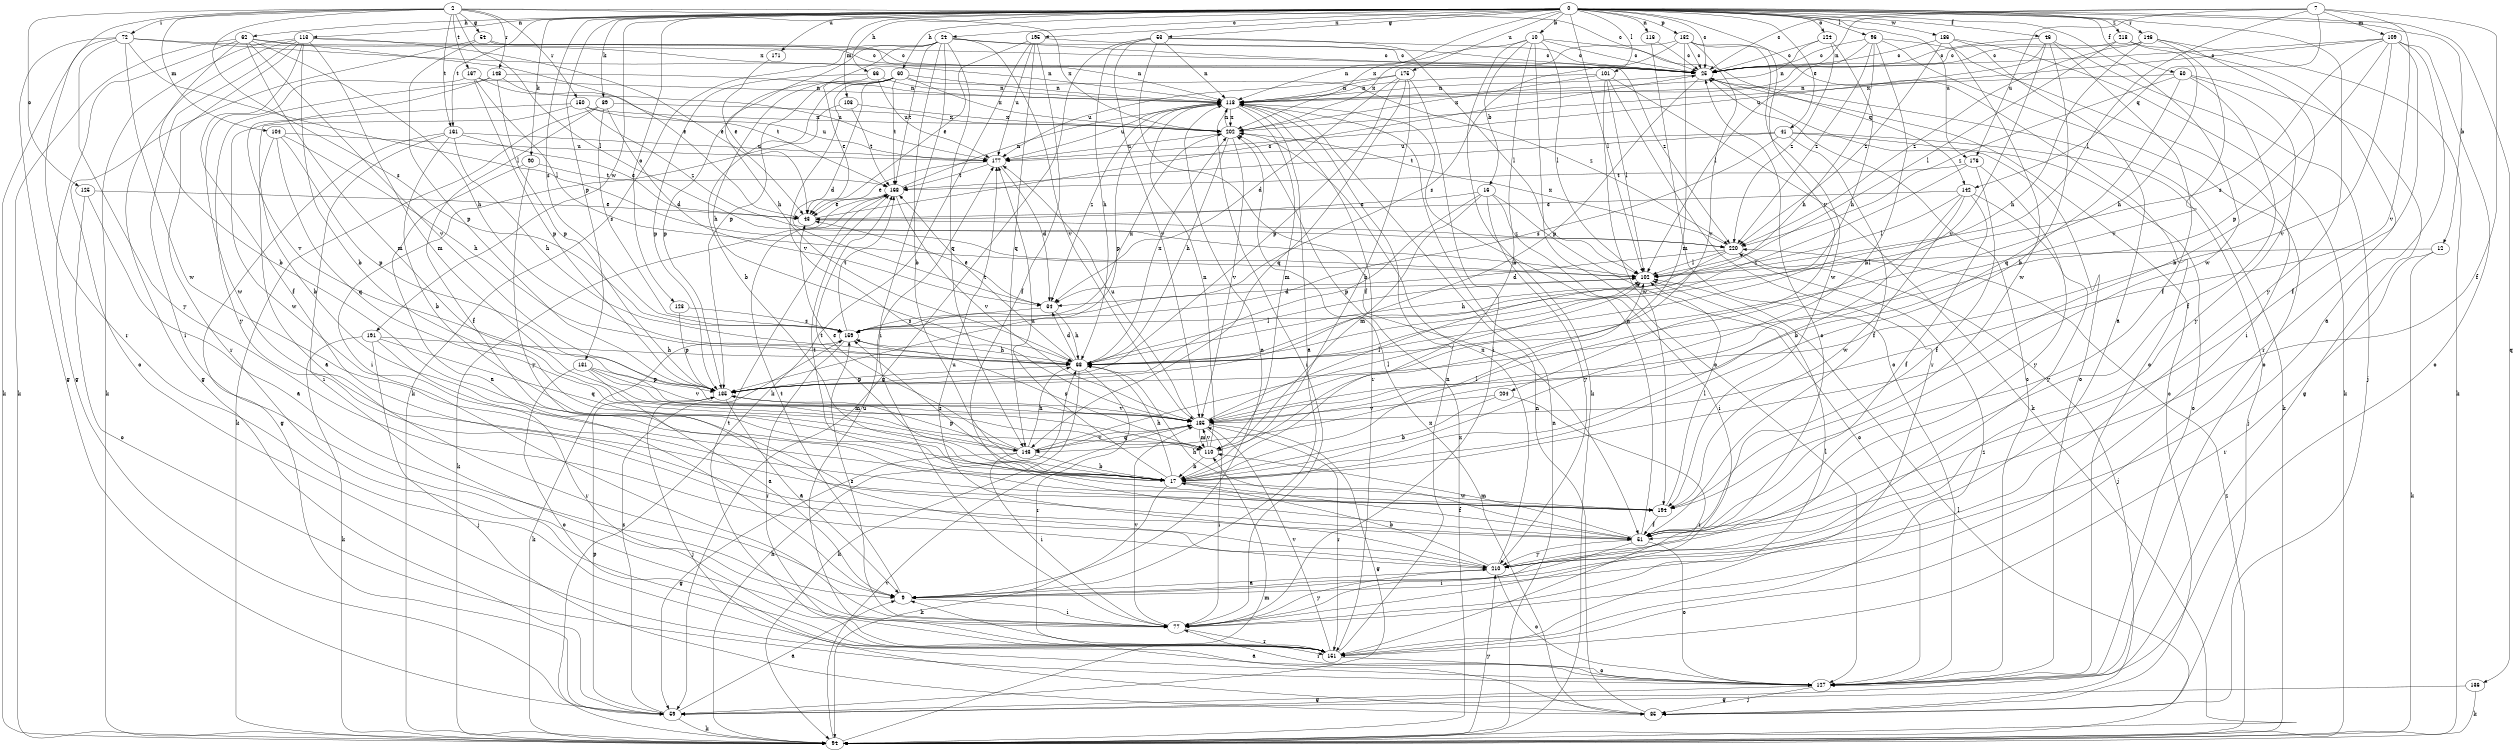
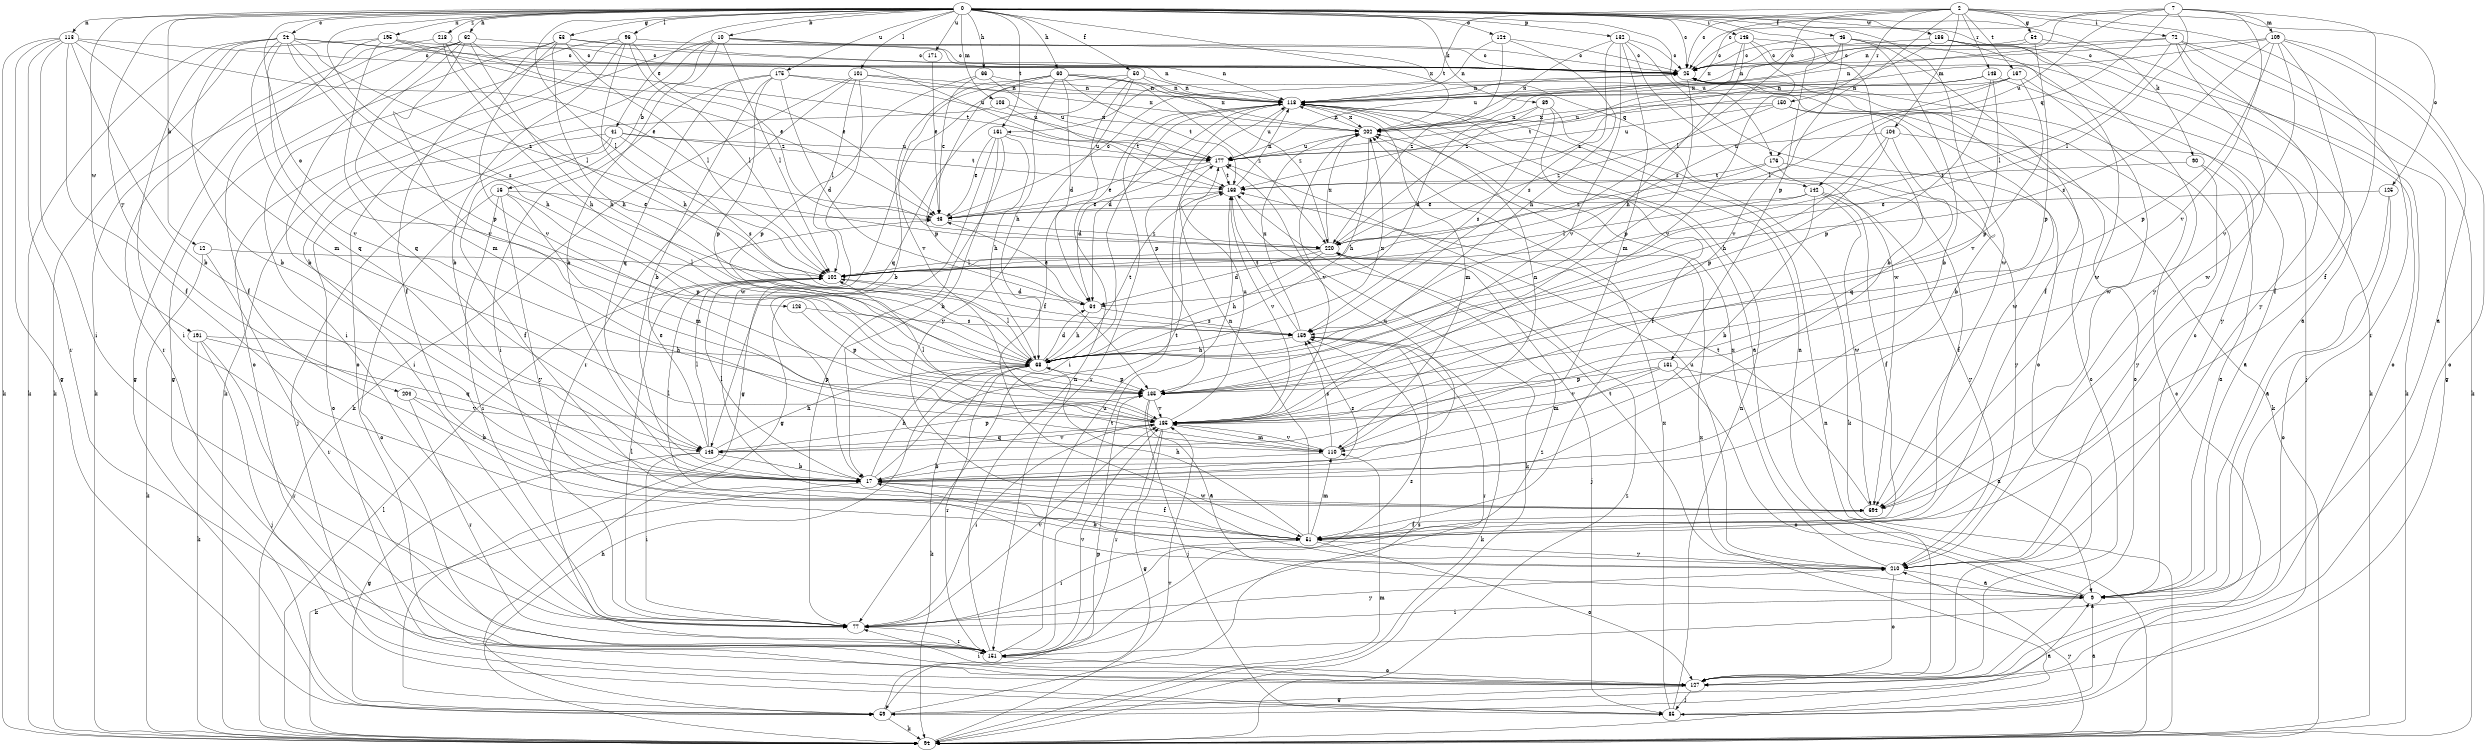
  strict digraph {
    0
    10
    12
    24
    25
    41
    n7 [label=46]
    50
    53
    60
    62
    66
    89
    90
    96
    101
    102
    103
    113
-   116
    123
    124
    131
    132
-   136
    146
    159
    161
    171
    175
    176
    186
    191
-   194
+   194 [label=694]
    195
    202
    204
    210
    218
    118
    142
    16
    17
    94
    127
    151
    185
    77
    168
    135
    68
    143
    220
    51
    177
    85
    59
    34
    43
    110
    9
    2
    54
    72
    104
    125
    148
    150
    167
    7
    109
    0 -> 10 [label=b]
    0 -> 12 [label=b]
    0 -> 24 [label=c]
    0 -> 25 [label=c]
    0 -> 41 [label=e]
    0 -> n7 [label=f]
    0 -> 50 [label=f]
    0 -> 53 [label=g]
    0 -> 60 [label=h]
    0 -> 62 [label=h]
    0 -> 66 [label=h]
    0 -> 89 [label=k]
    0 -> 90 [label=k]
    0 -> 96 [label=l]
    0 -> 101 [label=l]
    0 -> 102 [label=l]
    0 -> 103 [label=m]
    0 -> 113 [label=n]
-   0 -> 116 [label=n]
    0 -> 123 [label=o]
    0 -> 124 [label=o]
    0 -> 131 [label=p]
    0 -> 132 [label=p]
-   0 -> 136 [label=q]
    0 -> 146 [label=r]
    0 -> 159 [label=s]
    0 -> 161 [label=t]
    0 -> 171 [label=u]
    0 -> 175 [label=u]
    0 -> 176 [label=u]
    0 -> 186 [label=w]
    0 -> 191 [label=w]
    0 -> 194 [label=w]
    0 -> 195 [label=x]
    0 -> 202 [label=x]
    0 -> 204 [label=y]
    0 -> 210 [label=y]
    0 -> 218 [label=z]
    10 -> 25 [label=c]
    10 -> 102 [label=l]
    10 -> 118 [label=n]
    10 -> 142 [label=q]
    10 -> 16 [label=b]
    10 -> 17 [label=b]
    10 -> 94 [label=k]
    10 -> 127 [label=o]
    12 -> 102 [label=l]
    12 -> 94 [label=k]
    12 -> 151 [label=r]
    24 -> 25 [label=c]
    24 -> 17 [label=b]
    24 -> 94 [label=k]
    24 -> 185 [label=v]
    24 -> 77 [label=i]
    24 -> 168 [label=t]
    24 -> 135 [label=p]
    24 -> 68 [label=h]
    24 -> 143 [label=q]
    24 -> 220 [label=z]
    25 -> 118 [label=n]
    25 -> 94 [label=k]
    25 -> 127 [label=o]
    25 -> 135 [label=p]
    41 -> 159 [label=s]
    41 -> 127 [label=o]
    41 -> 168 [label=t]
    41 -> 51 [label=f]
    41 -> 177 [label=u]
    41 -> 85 [label=j]
    n7 -> 25 [label=c]
    n7 -> 17 [label=b]
    n7 -> 185 [label=v]
    n7 -> 51 [label=f]
    n7 -> 177 [label=u]
    n7 -> 85 [label=j]
    50 -> 210 [label=y]
    50 -> 118 [label=n]
    50 -> 143 [label=q]
    50 -> 220 [label=z]
    50 -> 51 [label=f]
    50 -> 59 [label=g]
    53 -> 25 [label=c]
    53 -> 102 [label=l]
    53 -> 118 [label=n]
    53 -> 185 [label=v]
    53 -> 68 [label=h]
    53 -> 51 [label=f]
    53 -> 59 [label=g]
    60 -> 202 [label=x]
    60 -> 118 [label=n]
    60 -> 17 [label=b]
    60 -> 185 [label=v]
    60 -> 168 [label=t]
    60 -> 135 [label=p]
    60 -> 68 [label=h]
    60 -> 220 [label=z]
    60 -> 34 [label=d]
    62 -> 25 [label=c]
    62 -> 17 [label=b]
    62 -> 94 [label=k]
    62 -> 185 [label=v]
    62 -> 68 [label=h]
    62 -> 59 [label=g]
    62 -> 43 [label=e]
    62 -> 110 [label=m]
    66 -> 118 [label=n]
    66 -> 135 [label=p]
    66 -> 177 [label=u]
    66 -> 43 [label=e]
    89 -> 159 [label=s]
    89 -> 202 [label=x]
    89 -> 94 [label=k]
    89 -> 51 [label=f]
    89 -> 34 [label=d]
    90 -> 210 [label=y]
    90 -> 168 [label=t]
    90 -> 9 [label=a]
    96 -> 25 [label=c]
    96 -> 102 [label=l]
    96 -> 17 [label=b]
    96 -> 127 [label=o]
    96 -> 77 [label=i]
    96 -> 68 [label=h]
    96 -> 220 [label=z]
    101 -> 102 [label=l]
    101 -> 194 [label=w]
    101 -> 202 [label=x]
    101 -> 118 [label=n]
    101 -> 94 [label=k]
    101 -> 151 [label=r]
    102 -> 34 [label=d]
    103 -> 202 [label=x]
    103 -> 77 [label=i]
    103 -> 168 [label=t]
    113 -> 25 [label=c]
    113 -> 17 [label=b]
    113 -> 94 [label=k]
    113 -> 151 [label=r]
    113 -> 77 [label=i]
    113 -> 51 [label=f]
    113 -> 59 [label=g]
    113 -> 43 [label=e]
    113 -> 110 [label=m]
-   116 -> 25 [label=c]
-   116 -> 127 [label=o]
    123 -> 159 [label=s]
    123 -> 135 [label=p]
    124 -> 25 [label=c]
    124 -> 118 [label=n]
    124 -> 68 [label=h]
    124 -> 220 [label=z]
    131 -> 127 [label=o]
    131 -> 185 [label=v]
    131 -> 135 [label=p]
    131 -> 110 [label=m]
    131 -> 9 [label=a]
    132 -> 25 [label=c]
    132 -> 159 [label=s]
    132 -> 194 [label=w]
    132 -> 202 [label=x]
    132 -> 127 [label=o]
    132 -> 185 [label=v]
    132 -> 110 [label=m]
-   136 -> 94 [label=k]
-   136 -> 59 [label=g]
    146 -> 25 [label=c]
    146 -> 17 [label=b]
    146 -> 94 [label=k]
    146 -> 185 [label=v]
    146 -> 68 [label=h]
    146 -> 220 [label=z]
    159 -> 202 [label=x]
    159 -> 94 [label=k]
    159 -> 151 [label=r]
    159 -> 168 [label=t]
    159 -> 68 [label=h]
    161 -> 17 [label=b]
-   161 -> 77 [label=i]
+   161 -> 77 [label=p]
    161 -> 68 [label=h]
    161 -> 177 [label=u]
    161 -> 59 [label=g]
    161 -> 43 [label=e]
    171 -> 43 [label=e]
    175 -> 118 [label=n]
    175 -> 17 [label=b]
    175 -> 77 [label=i]
    175 -> 135 [label=p]
    175 -> 143 [label=q]
    175 -> 177 [label=u]
    175 -> 34 [label=d]
    176 -> 210 [label=y]
    176 -> 168 [label=t]
-   176 -> 68 [label=z]
+   176 -> 220 [label=z]
    176 -> 51 [label=f]
    186 -> 25 [label=c]
    186 -> 194 [label=w]
    186 -> 94 [label=k]
    186 -> 220 [label=z]
    186 -> 9 [label=a]
    191 -> 94 [label=k]
    191 -> 151 [label=r]
    191 -> 68 [label=h]
    191 -> 143 [label=q]
    191 -> 85 [label=j]
    194 -> 102 [label=l]
    194 -> 168 [label=t]
    194 -> 51 [label=f]
    195 -> 25 [label=c]
    195 -> 94 [label=k]
    195 -> 143 [label=q]
    195 -> 51 [label=f]
    195 -> 177 [label=u]
    195 -> 43 [label=e]
    202 -> 118 [label=n]
    202 -> 185 [label=v]
    202 -> 68 [label=h]
    202 -> 177 [label=u]
    204 -> 17 [label=b]
    204 -> 151 [label=r]
    204 -> 185 [label=v]
    210 -> 202 [label=x]
    210 -> 17 [label=b]
    210 -> 127 [label=o]
    210 -> 177 [label=u]
    210 -> 9 [label=a]
    218 -> 25 [label=c]
    218 -> 102 [label=l]
    218 -> 151 [label=r]
    218 -> 68 [label=h]
    118 -> 202 [label=x]
    118 -> 151 [label=r]
    118 -> 77 [label=i]
    118 -> 135 [label=p]
    118 -> 177 [label=u]
-   118 -> 34 [label=z]
+   118 -> 34 [label=d]
    118 -> 110 [label=m]
    118 -> 9 [label=a]
    142 -> 102 [label=l]
    142 -> 194 [label=w]
    142 -> 210 [label=y]
    142 -> 17 [label=b]
    142 -> 51 [label=f]
    142 -> 43 [label=e]
    16 -> 210 [label=y]
    16 -> 127 [label=o]
    16 -> 77 [label=i]
    16 -> 135 [label=p]
    16 -> 43 [label=e]
    16 -> 110 [label=m]
    17 -> 102 [label=l]
    17 -> 159 [label=s]
    17 -> 194 [label=w]
    17 -> 94 [label=k]
    17 -> 168 [label=t]
    17 -> 68 [label=h]
    17 -> 51 [label=f]
    17 -> 177 [label=u]
    94 -> 102 [label=l]
    94 -> 202 [label=x]
    94 -> 210 [label=y]
    94 -> 118 [label=n]
    94 -> 185 [label=v]
    94 -> 68 [label=h]
    94 -> 220 [label=z]
    94 -> 110 [label=m]
    127 -> 25 [label=c]
    127 -> 77 [label=i]
    127 -> 85 [label=j]
    127 -> 59 [label=g]
    151 -> 118 [label=n]
    151 -> 127 [label=o]
    151 -> 185 [label=v]
    151 -> 168 [label=t]
    151 -> 220 [label=z]
    151 -> 177 [label=u]
    185 -> 102 [label=l]
    185 -> 151 [label=r]
    185 -> 77 [label=i]
    185 -> 143 [label=q]
    185 -> 177 [label=u]
    185 -> 59 [label=g]
    185 -> 110 [label=m]
    77 -> 102 [label=l]
    77 -> 159 [label=s]
    77 -> 210 [label=y]
    77 -> 151 [label=r]
    77 -> 185 [label=v]
    168 -> 118 [label=n]
    168 -> 94 [label=k]
    168 -> 185 [label=v]
    168 -> 43 [label=e]
    135 -> 185 [label=v]
    135 -> 85 [label=j]
    135 -> 9 [label=a]
    68 -> 102 [label=l]
    68 -> 202 [label=x]
    68 -> 94 [label=k]
    68 -> 151 [label=r]
    68 -> 168 [label=t]
    68 -> 135 [label=p]
    68 -> 34 [label=d]
    143 -> 102 [label=l]
    143 -> 17 [label=b]
    143 -> 185 [label=v]
    143 -> 77 [label=i]
    143 -> 135 [label=p]
    143 -> 68 [label=h]
    143 -> 59 [label=g]
    143 -> 43 [label=e]
    220 -> 102 [label=l]
    220 -> 202 [label=x]
    220 -> 68 [label=h]
    220 -> 85 [label=j]
    220 -> 34 [label=d]
    51 -> 210 [label=y]
    51 -> 118 [label=n]
    51 -> 127 [label=o]
    51 -> 77 [label=i]
    51 -> 68 [label=h]
    51 -> 110 [label=m]
    177 -> 168 [label=t]
    177 -> 34 [label=d]
    177 -> 43 [label=e]
    85 -> 25 [label=c]
    85 -> 202 [label=x]
    85 -> 118 [label=n]
    85 -> 9 [label=a]
    59 -> 159 [label=s]
    59 -> 94 [label=k]
    59 -> 135 [label=p]
    59 -> 9 [label=a]
    34 -> 159 [label=s]
    34 -> 68 [label=h]
    34 -> 43 [label=e]
    43 -> 25 [label=c]
    43 -> 220 [label=z]
    110 -> 159 [label=s]
    110 -> 118 [label=n]
    110 -> 17 [label=b]
    110 -> 185 [label=v]
    9 -> 25 [label=c]
    9 -> 118 [label=n]
    9 -> 77 [label=i]
    9 -> 168 [label=t]
    2 -> 25 [label=c]
    2 -> 102 [label=l]
    2 -> 159 [label=s]
    2 -> 161 [label=t]
    2 -> 202 [label=x]
    2 -> 151 [label=r]
    2 -> 54 [label=g]
    2 -> 72 [label=i]
    2 -> 104 [label=m]
    2 -> 125 [label=o]
    2 -> 148 [label=r]
    2 -> 150 [label=r]
    2 -> 167 [label=t]
    54 -> 25 [label=c]
    54 -> 118 [label=n]
    54 -> 127 [label=o]
    54 -> 135 [label=p]
-   72 -> 25 [label=x]
+   72 -> 25 [label=c]
    72 -> 102 [label=l]
    72 -> 194 [label=w]
    72 -> 210 [label=y]
    72 -> 118 [label=n]
    72 -> 94 [label=k]
    72 -> 59 [label=g]
    104 -> 135 [label=p]
    104 -> 68 [label=h]
    104 -> 143 [label=q]
    104 -> 177 [label=u]
    104 -> 9 [label=a]
    125 -> 127 [label=o]
    125 -> 43 [label=e]
    125 -> 9 [label=a]
    148 -> 210 [label=y]
    148 -> 118 [label=n]
    148 -> 185 [label=v]
    148 -> 135 [label=p]
    148 -> 177 [label=u]
    150 -> 194 [label=w]
    150 -> 202 [label=x]
    150 -> 17 [label=b]
    150 -> 220 [label=z]
    150 -> 177 [label=u]
    167 -> 102 [label=l]
    167 -> 194 [label=w]
    167 -> 118 [label=n]
    167 -> 168 [label=t]
    167 -> 135 [label=p]
    7 -> 25 [label=c]
    7 -> 102 [label=l]
    7 -> 176 [label=u]
    7 -> 118 [label=n]
    7 -> 142 [label=q]
    7 -> 185 [label=v]
    7 -> 51 [label=f]
    7 -> 109 [label=m]
    109 -> 25 [label=c]
    109 -> 159 [label=s]
    109 -> 202 [label=x]
    109 -> 127 [label=o]
    109 -> 185 [label=v]
    109 -> 135 [label=p]
    109 -> 51 [label=f]
    109 -> 9 [label=a]
  }
